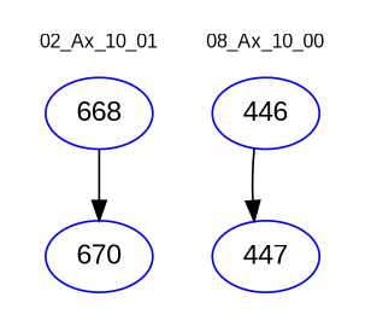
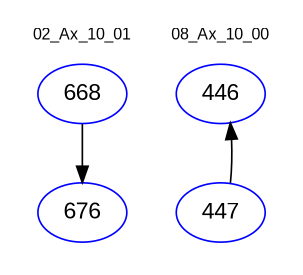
  digraph {
    fontname="Liberation Sans"
    node [color=blue fontname="Liberation Sans"]
    edge [color=black fontname="Liberation Sans"]
    n1 [label=668]
-   n2 [label=670]
+   n2 [label=676]
    n3 [label=446]
    n4 [label=447]
    subgraph cluster_1 {
      color=white
      fontsize=10
      label="02_Ax_10_01"
      n1
      n2
    }
    subgraph cluster_2 {
      color=white
      fontsize=10
      label="08_Ax_10_00"
      n3
      n4
    }
    n1 -> n2
-   n3 -> n4
+   n4 -> n3
  }
